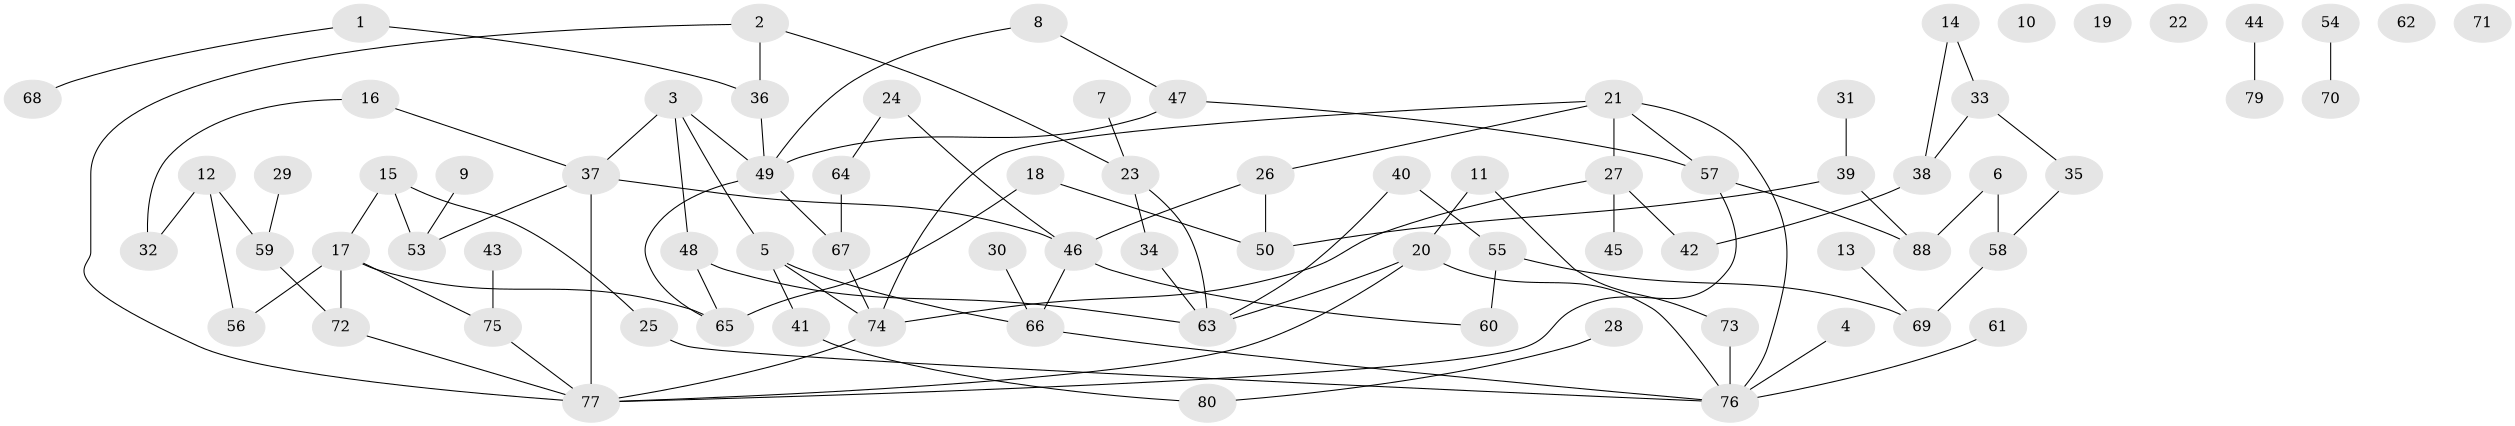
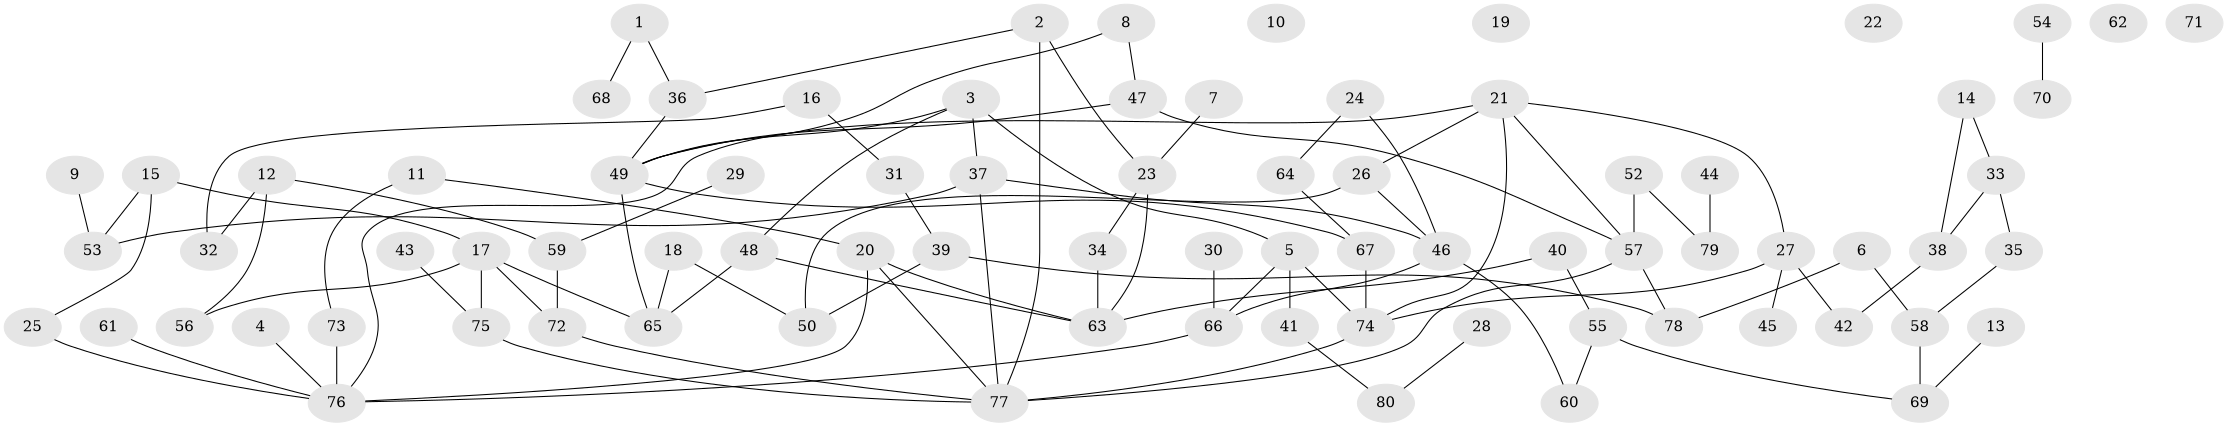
  graph {
    node [color=gray90 style=filled]
    1
    36
    68
    49
    2
    23
    77
    63
    34
    3
    5
    37
    48
    41
    66
    74
    53
    46
    65
    67
    4
    76
    80
    6
    58
-   78 [label=88]
+   78
    69
    7
    8
    47
    57
    9
    10
    11
    20
    73
    12
    32
    56
    59
    72
    13
    14
    33
    38
    35
    42
    15
    17
    25
    75
    16
    31
    39
    18
    50
    19
    21
    26
    27
    45
    22
    24
    64
    60
    28
    29
    30
    40
    55
    43
    44
    79
+   52
    54
    70
    61
    62
    71
    1 -- 36
    1 -- 68
    36 -- 49
    49 -- 65
    49 -- 67
    2 -- 36
    2 -- 23
    2 -- 77
    23 -- 63
    23 -- 34
    34 -- 63
    3 -- 49
    3 -- 5
    3 -- 37
    3 -- 48
    5 -- 41
    5 -- 66
    5 -- 74
    37 -- 77
    37 -- 53
    37 -- 46
    48 -- 63
    48 -- 65
    41 -- 80
    66 -- 76
    74 -- 77
    46 -- 66
    46 -- 60
    67 -- 74
    4 -- 76
    6 -- 58
    6 -- 78
    58 -- 69
    7 -- 23
    8 -- 49
    8 -- 47
    47 -- 49
    47 -- 57
    57 -- 77
    57 -- 78
    9 -- 53
    11 -- 20
    11 -- 73
    20 -- 77
    20 -- 63
    20 -- 76
    73 -- 76
    12 -- 32
    12 -- 56
    12 -- 59
    59 -- 72
    72 -- 77
    13 -- 69
    14 -- 33
    14 -- 38
    33 -- 38
    33 -- 35
    38 -- 42
    35 -- 58
    15 -- 53
    15 -- 17
    15 -- 25
    17 -- 65
    17 -- 56
    17 -- 72
    17 -- 75
    25 -- 76
    75 -- 77
    16 -- 32
-   16 -- 37
+   16 -- 31
    31 -- 39
    39 -- 78
    39 -- 50
    18 -- 65
    18 -- 50
    21 -- 74
    21 -- 76
    21 -- 57
    21 -- 26
    21 -- 27
    26 -- 46
    26 -- 50
    27 -- 74
    27 -- 42
    27 -- 45
    24 -- 46
    24 -- 64
    64 -- 67
    28 -- 80
    29 -- 59
    30 -- 66
    40 -- 63
    40 -- 55
    55 -- 69
    55 -- 60
    43 -- 75
    44 -- 79
+   52 -- 57
+   52 -- 79
    54 -- 70
    61 -- 76
  }
